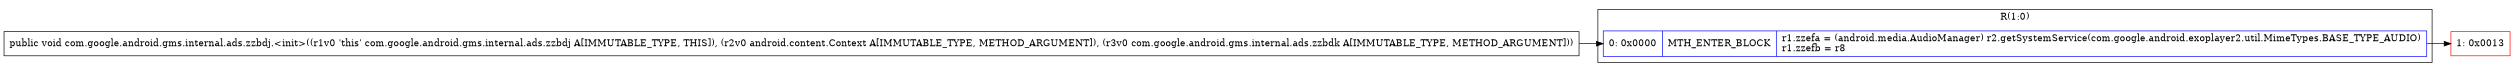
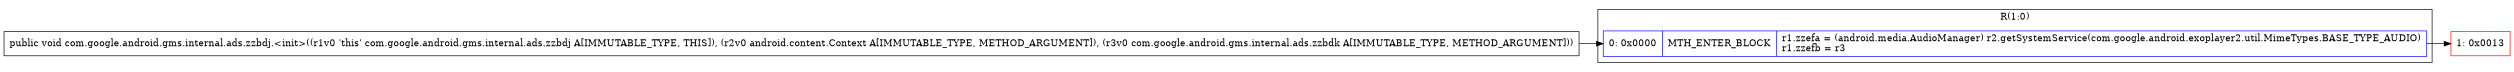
  digraph {
    rankdir=LR
    node [shape=record]
-   n1 [color=blue label="{0\:\ 0x0000|MTH_ENTER_BLOCK\l|r1.zzefa = (android.media.AudioManager) r2.getSystemService(com.google.android.exoplayer2.util.MimeTypes.BASE_TYPE_AUDIO)\lr1.zzefb = r8\l}"]
+   n1 [color=blue label="{0\:\ 0x0000|MTH_ENTER_BLOCK\l|r1.zzefa = (android.media.AudioManager) r2.getSystemService(com.google.android.exoplayer2.util.MimeTypes.BASE_TYPE_AUDIO)\lr1.zzefb = r3\l}"]
    n2 [color=red label="{1\:\ 0x0013}"]
    n3 [label="{public void com.google.android.gms.internal.ads.zzbdj.\<init\>((r1v0 'this' com.google.android.gms.internal.ads.zzbdj A[IMMUTABLE_TYPE, THIS]), (r2v0 android.content.Context A[IMMUTABLE_TYPE, METHOD_ARGUMENT]), (r3v0 com.google.android.gms.internal.ads.zzbdk A[IMMUTABLE_TYPE, METHOD_ARGUMENT])) }"]
    subgraph cluster_1 {
      label="R(1:0)"
      n1
    }
    n1 -> n2
    n3 -> n1
  }
